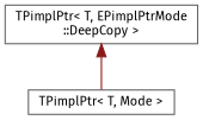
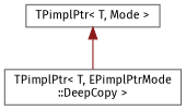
  digraph {
    rankdir=TB
    fontname="Fira Sans"
    node [color=grey40 fillcolor=white fontname="Fira Sans" fontsize=10 shape=box style=filled]
    n1 [height=0.2 label="TPimplPtr\< T, Mode \>" width=0.4]
    n2 [height=0.2 label="TPimplPtr\< T, EPimplPtrMode\l::DeepCopy \>" width=0.4]
-   n2 -> n1 [color=firebrick4 dir=back fontname="Fira Sans" fontsize=10 labelfontname=Helvetica labelfontsize=10 style=solid]
+   n1 -> n2 [color=firebrick4 dir=back fontname="Fira Sans" fontsize=10 labelfontname=Helvetica labelfontsize=10 style=solid]
  }
